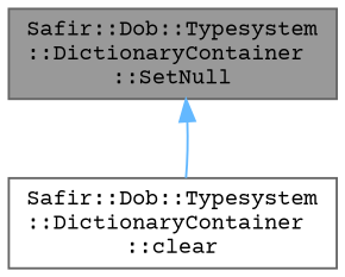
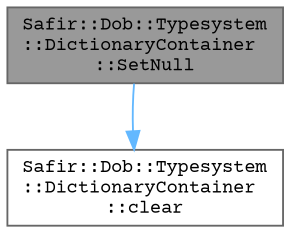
  digraph {
    rankdir=TB
    fontname="Courier Prime"
    node [fontname="Courier Prime" fontsize=10 shape=box style=filled]
    n1 [color=gray40 fillcolor=grey60 fontcolor=black height=0.2 label="Safir::Dob::Typesystem\l::DictionaryContainer\l::SetNull" width=0.4]
    n2 [color=grey40 fillcolor=white height=0.2 label="Safir::Dob::Typesystem\l::DictionaryContainer\l::clear" width=0.4]
-   n2 -> n1 [color=steelblue1 fontname="Courier Prime" fontsize=10 labelfontname=Helvetica labelfontsize=10 style=solid]
+   n1 -> n2 [color=steelblue1 fontname="Courier Prime" fontsize=10 labelfontname=Helvetica labelfontsize=10 style=solid]
  }
